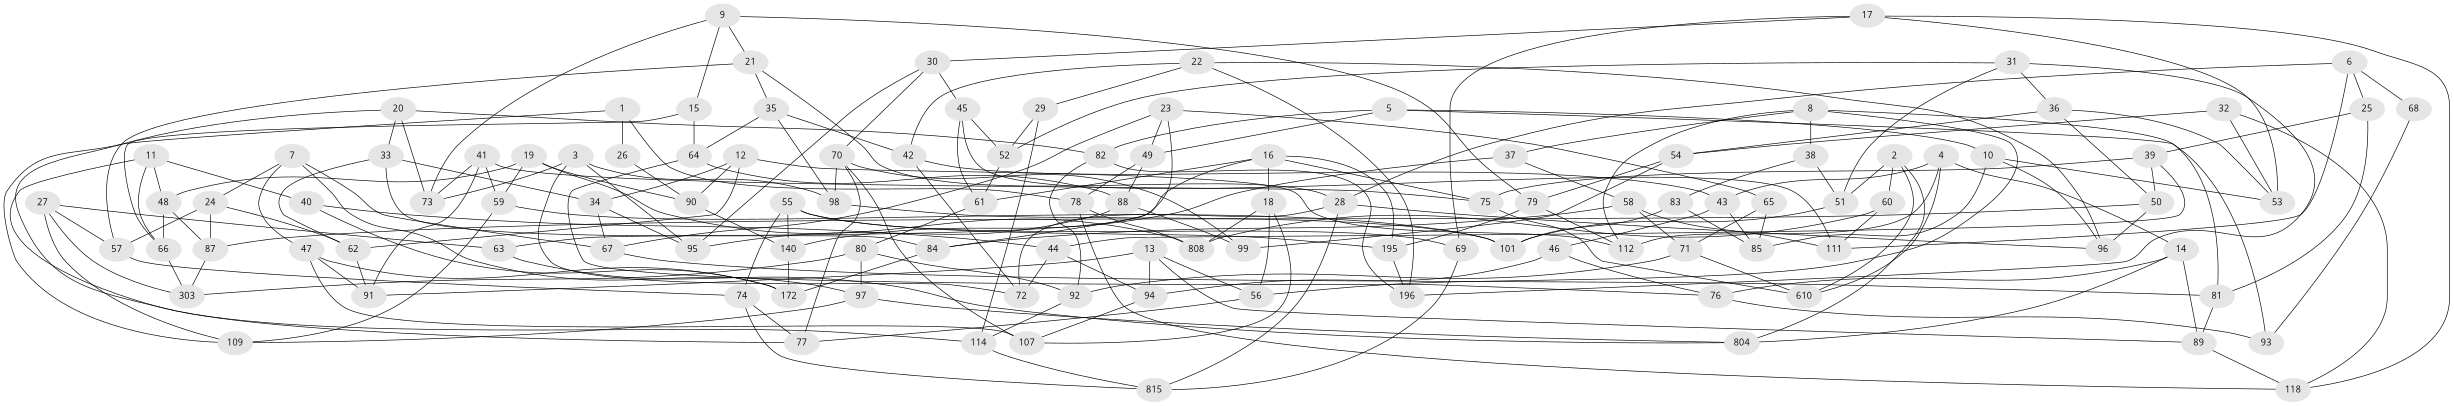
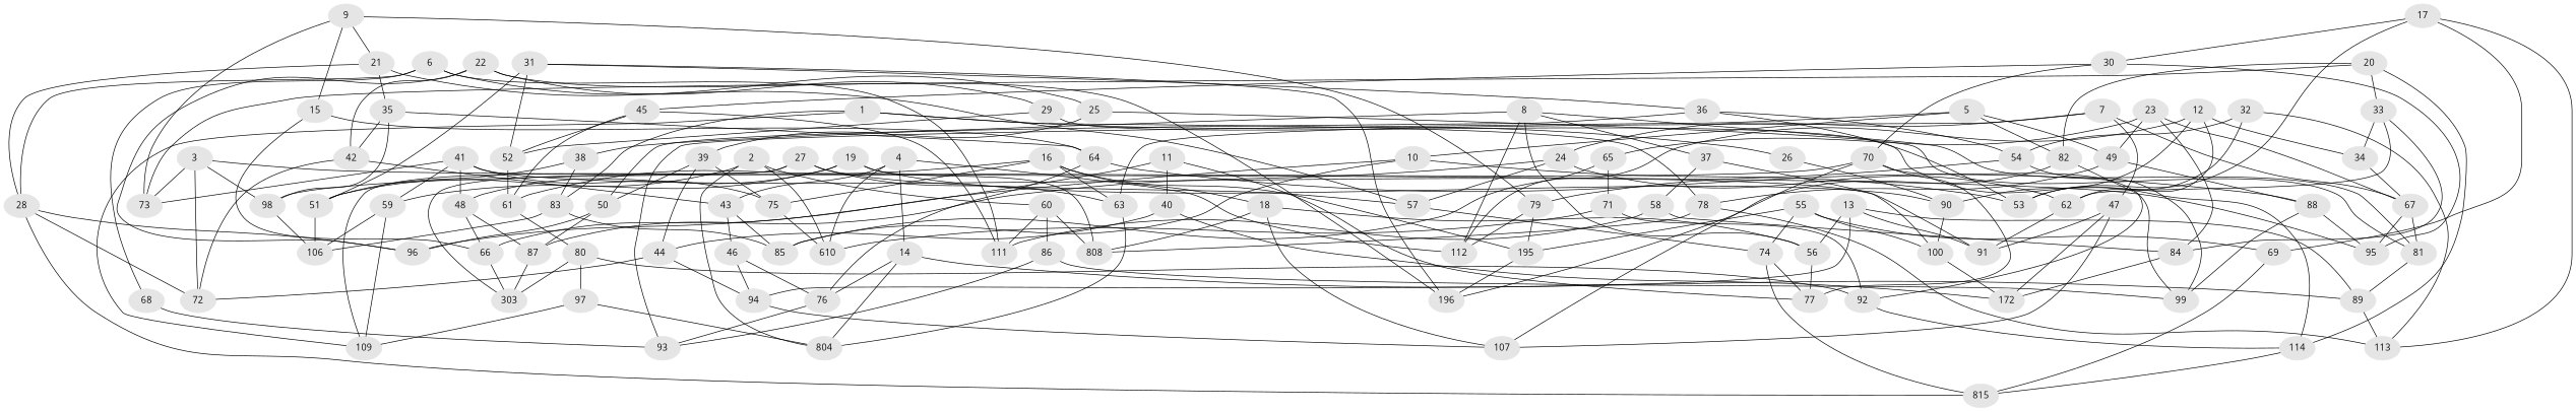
  graph {
    fontname="Open Sans"
    node [color=gray90 fontname="Open Sans" style=filled]
    edge [fontname="Open Sans"]
    1
    26
    78
    83
    109
    90
-   113 [label=118]
+   113
    n8 [label=808]
    85
-   101
+   101 [label=106]
    2
    51
    60
    n14 [label=804]
    n15 [label=610]
    111
+   86
    3
    72
    73
    95
    98
    4
    14
    43
    112
    89
    76
    46
    5
    10
    49
    82
    93
    53
    96
    88
    n38 [label=196]
    92
    6
    25
    28
    68
    81
    39
    n46 [label=815]
    7
    24
    47
    67
    97
    62
    57
    87
    91
    107
    n57 [label=172]
    8
    37
    38
    56
    58
-   100 [label=140]
+   100
    77
    9
    15
    21
    79
    66
    64
    35
    n72 [label=195]
    11
    40
    48
    44
    n77 [label=303]
    12
    34
    13
    94
    29
    114
    52
    16
    18
    61
    63
    75
    80
    17
    30
    69
    45
    70
    19
    59
    20
    33
    84
    42
    74
    22
    23
    65
    71
    50
    27
    99
    31
    36
    54
    32
    41
    55
    1 -- 26
    1 -- 78
+   1 -- 83
    1 -- 109
    26 -- 90
    78 -- 113
    78 -- n8
    83 -- 85
    83 -- 101
    90 -- 100
    2 -- 51
    2 -- 60
    2 -- n14
    2 -- n15
    51 -- 101
    60 -- n8
    60 -- 111
+   60 -- 86
+   86 -- 93
+   86 -- 99
    3 -- 72
    3 -- 73
    3 -- 95
    3 -- 98
    98 -- 101
    4 -- n15
    4 -- 14
    4 -- 43
    4 -- 112
    14 -- n14
    14 -- 89
    14 -- 76
    43 -- 85
    43 -- 46
    89 -- 113
    76 -- 93
    46 -- 76
    46 -- 94
    5 -- 10
    5 -- 49
    5 -- 82
    5 -- 93
    10 -- 85
    10 -- 53
    10 -- 96
    49 -- 78
    49 -- 88
    82 -- n38
    82 -- 92
    88 -- 95
    88 -- 99
    92 -- 114
    6 -- 111
    6 -- 25
    6 -- 28
    6 -- 68
    25 -- 81
    25 -- 39
    28 -- 72
    28 -- 96
    28 -- n46
    68 -- 93
    81 -- 89
    39 -- 44
    39 -- 75
    39 -- 50
    7 -- 24
    7 -- 47
    7 -- 67
-   7 -- 97
+   7 -- 63
    24 -- 62
    24 -- 57
    24 -- 87
    47 -- 91
    47 -- 107
    47 -- n57
    67 -- 81
    97 -- 109
    97 -- n14
    62 -- 91
    57 -- 74
    87 -- n77
    8 -- 112
    8 -- 81
    8 -- 37
    8 -- 38
    8 -- 56
    37 -- 58
    37 -- 100
    38 -- 83
    38 -- 51
    56 -- 77
    58 -- 111
    58 -- 84
-   58 -- 71
    100 -- n57
    9 -- 73
    9 -- 15
    9 -- 21
    9 -- 79
    15 -- 66
    15 -- 64
    21 -- 28
    21 -- 57
    21 -- 35
    79 -- 112
    79 -- n72
    66 -- n77
    64 -- 76
    64 -- 88
    35 -- 98
    35 -- 64
    35 -- 42
    n72 -- n38
    11 -- 77
    11 -- 66
    11 -- 40
-   11 -- 48
+   41 -- 48
    40 -- n57
    40 -- 44
    48 -- 87
    48 -- 66
    44 -- 72
    44 -- 94
    12 -- 90
    12 -- 112
    12 -- 62
    12 -- 34
-   34 -- 95
+   67 -- 95
    34 -- 67
    13 -- 89
    13 -- 91
    13 -- 56
    13 -- 94
    94 -- 107
    29 -- 114
    29 -- 52
    114 -- n46
    52 -- 61
    16 -- n72
    16 -- 18
    16 -- 61
    16 -- 63
    16 -- 75
    18 -- n8
    18 -- 107
    18 -- 56
    61 -- 80
    63 -- n14
    75 -- n15
    80 -- 92
    80 -- 97
    80 -- n77
    17 -- 113
    17 -- 53
    17 -- 30
    17 -- 69
    30 -- 95
    30 -- 45
    30 -- 70
    69 -- n46
    45 -- 111
    45 -- 52
    45 -- 61
    70 -- 98
    70 -- 107
    70 -- 77
    70 -- 99
    19 -- 90
    19 -- n8
    19 -- 48
    19 -- 59
    59 -- 109
    59 -- 101
    20 -- 73
    20 -- 82
    20 -- 114
    20 -- 33
    33 -- 62
    33 -- 34
    33 -- 84
    84 -- n57
    42 -- 72
    42 -- 43
    74 -- n46
    74 -- 77
    22 -- 96
    22 -- n38
    22 -- 29
    22 -- 42
    23 -- 49
    23 -- 67
    23 -- 84
    23 -- 65
    65 -- 85
    65 -- 71
    71 -- n15
    71 -- 92
    50 -- 96
    50 -- 87
    27 -- 109
    27 -- 57
    27 -- n77
    27 -- 63
    31 -- 51
    31 -- n38
    31 -- 52
    31 -- 36
    36 -- 53
    36 -- 50
    36 -- 54
    54 -- 79
    54 -- 99
    32 -- 113
    32 -- 53
    32 -- 54
    41 -- 73
    41 -- 91
    41 -- 75
    41 -- 59
    55 -- 100
    55 -- n72
    55 -- 69
    55 -- 74
  }
